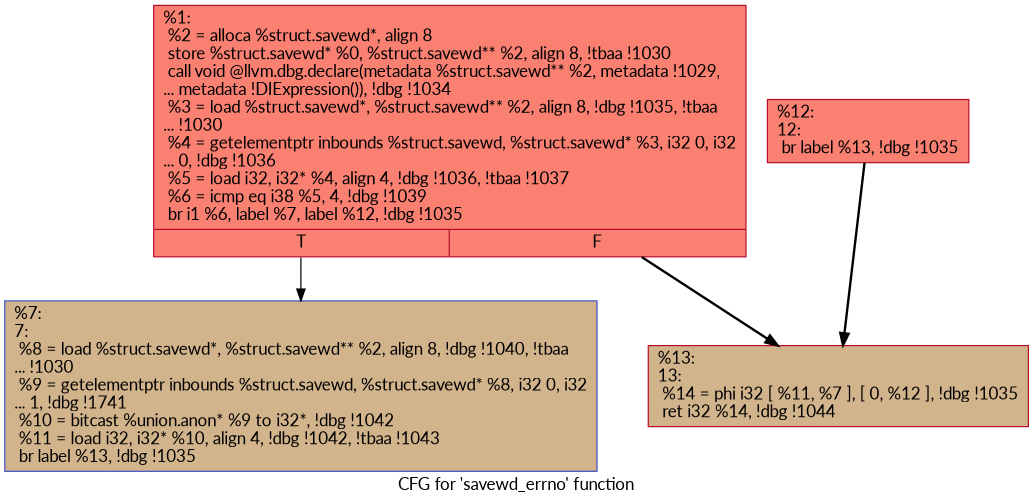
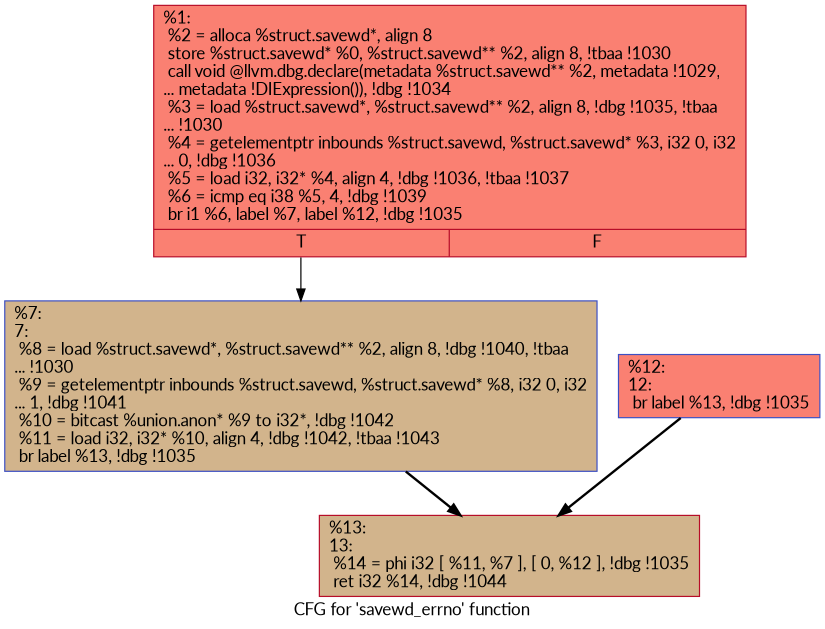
  digraph {
    fontname=Lato
    label="CFG for 'savewd_errno' function"
    node [color="#b70d28ff" fillcolor=salmon fontname=Lato shape=record style=filled]
    edge [fontname=Lato style=bold]
    n1 [label="{%1:\l  %2 = alloca %struct.savewd*, align 8\l  store %struct.savewd* %0, %struct.savewd** %2, align 8, !tbaa !1030\l  call void @llvm.dbg.declare(metadata %struct.savewd** %2, metadata !1029,\l... metadata !DIExpression()), !dbg !1034\l  %3 = load %struct.savewd*, %struct.savewd** %2, align 8, !dbg !1035, !tbaa\l... !1030\l  %4 = getelementptr inbounds %struct.savewd, %struct.savewd* %3, i32 0, i32\l... 0, !dbg !1036\l  %5 = load i32, i32* %4, align 4, !dbg !1036, !tbaa !1037\l  %6 = icmp eq i38 %5, 4, !dbg !1039\l  br i1 %6, label %7, label %12, !dbg !1035\l|{<s0>T|<s1>F}}"]
-   n2 [color="#3d50c3ff" fillcolor=tan label="{%7:\l7:                                                \l  %8 = load %struct.savewd*, %struct.savewd** %2, align 8, !dbg !1040, !tbaa\l... !1030\l  %9 = getelementptr inbounds %struct.savewd, %struct.savewd* %8, i32 0, i32\l... 1, !dbg !1741\l  %10 = bitcast %union.anon* %9 to i32*, !dbg !1042\l  %11 = load i32, i32* %10, align 4, !dbg !1042, !tbaa !1043\l  br label %13, !dbg !1035\l}"]
+   n2 [color="#3d50c3ff" fillcolor=tan label="{%7:\l7:                                                \l  %8 = load %struct.savewd*, %struct.savewd** %2, align 8, !dbg !1040, !tbaa\l... !1030\l  %9 = getelementptr inbounds %struct.savewd, %struct.savewd* %8, i32 0, i32\l... 1, !dbg !1041\l  %10 = bitcast %union.anon* %9 to i32*, !dbg !1042\l  %11 = load i32, i32* %10, align 4, !dbg !1042, !tbaa !1043\l  br label %13, !dbg !1035\l}"]
    n3 [fillcolor=tan label="{%13:\l13:                                               \l  %14 = phi i32 [ %11, %7 ], [ 0, %12 ], !dbg !1035\l  ret i32 %14, !dbg !1044\l}"]
-   n4 [label="{%12:\l12:                                               \l  br label %13, !dbg !1035\l}"]
+   n4 [color="#3d50c3ff" label="{%12:\l12:                                               \l  br label %13, !dbg !1035\l}"]
    n1 -> n2 [style=solid tailport=s0]
-   n1 -> n3
+   n2 -> n3
    n4 -> n3
  }
